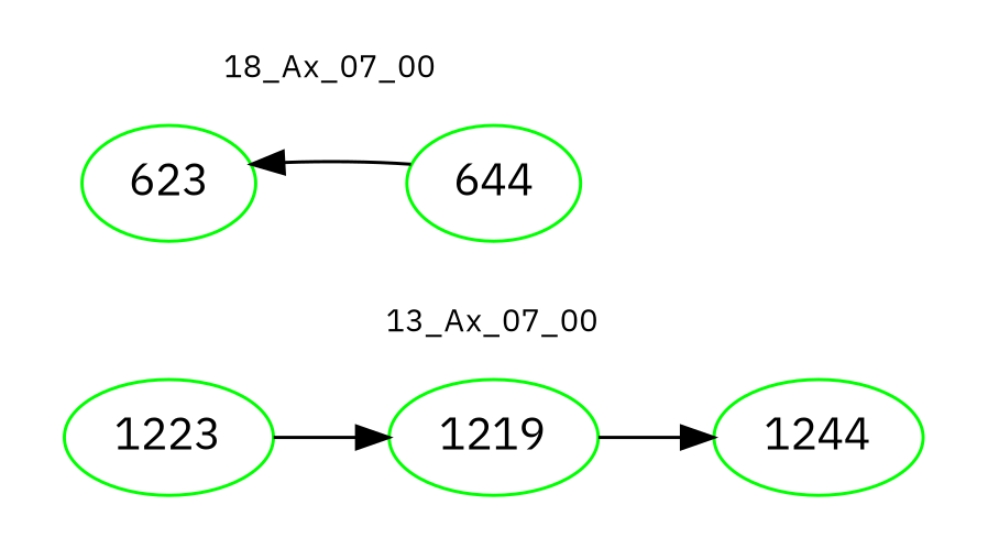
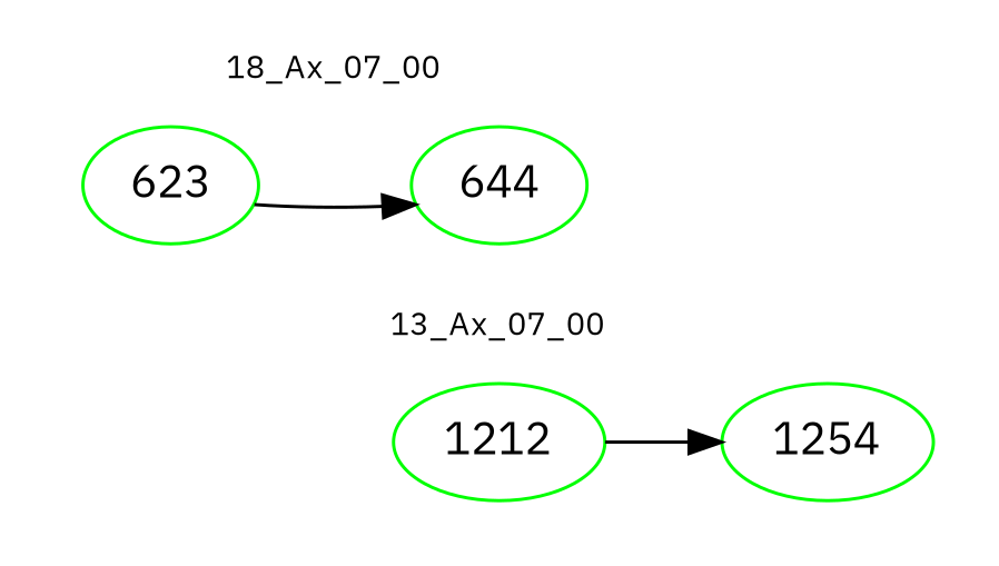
  digraph {
    fontname="IBM Plex Sans"
    rankdir=LR
    node [color=green fontname="IBM Plex Sans"]
    edge [color=black fontname="IBM Plex Sans"]
-   n1 [label=1223]
-   n2 [label=1219]
-   n3 [label=1244]
+   n2 [label=1212]
+   n3 [label=1254]
    n4 [label=623]
    n5 [label=644]
    subgraph cluster_1 {
      color=white
      fontsize=10
      label="13_Ax_07_00"
-     n1
      n2
      n3
    }
    subgraph cluster_2 {
      color=white
      fontsize=10
      label="18_Ax_07_00"
      n4
      n5
    }
-   n1 -> n2
    n2 -> n3
-   n5 -> n4
+   n4 -> n5
  }
